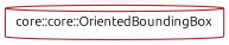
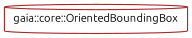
  digraph {
    rankdir=TB
    fontname=Ubuntu
-   n1 [color=brown fillcolor=white fontname=Ubuntu fontsize=10 height=0.2 label="core::core::OrientedBoundingBox" shape=cylinder style=filled width=0.4]
+   n1 [color=brown fillcolor=white fontname=Ubuntu fontsize=10 height=0.2 label="gaia::core::OrientedBoundingBox" shape=cylinder style=filled width=0.4]
  }
